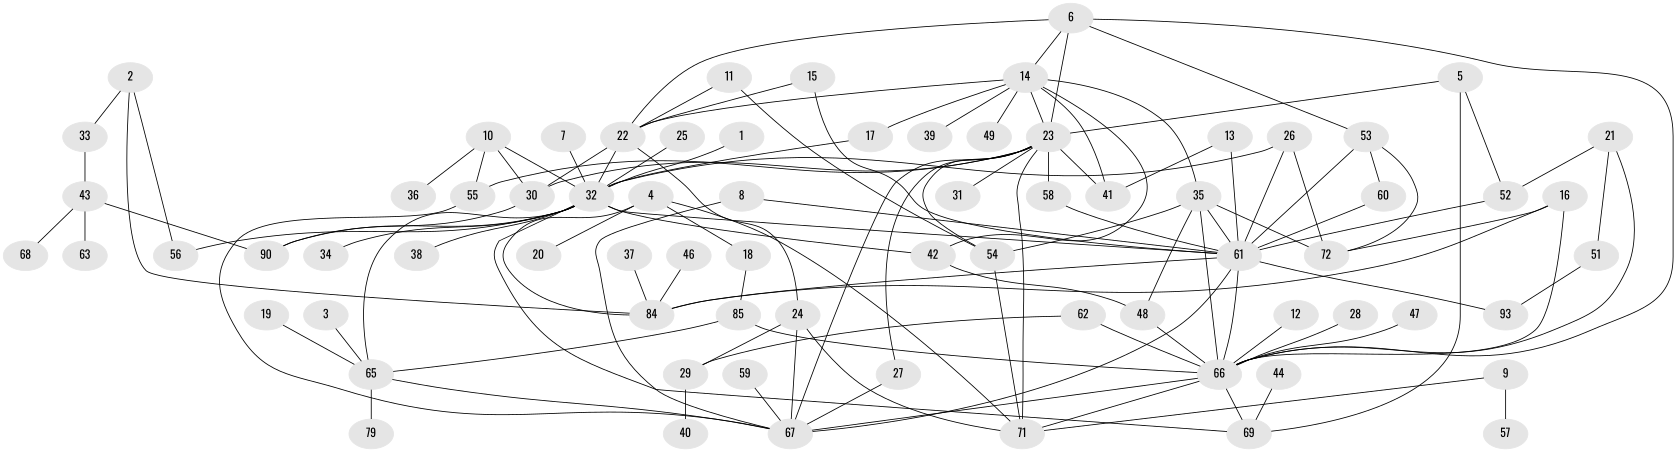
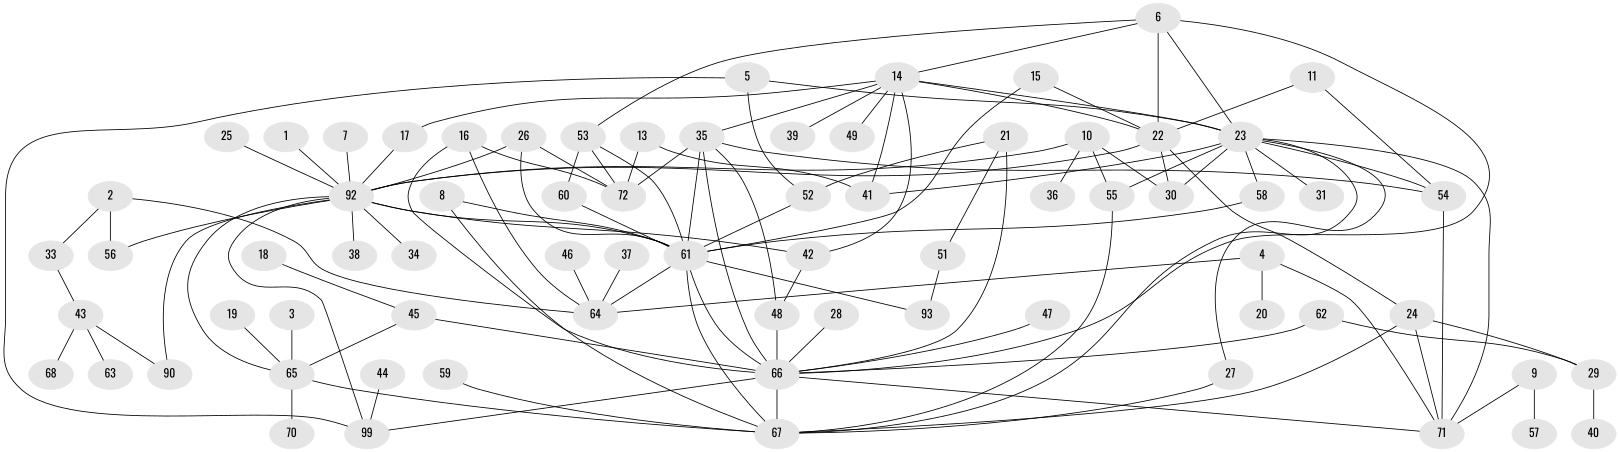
  graph {
    fontname=Oswald
    node [color=gray90 fontname=Oswald style=filled]
    edge [fontname=Oswald weight=1.0]
    1
-   32
+   32 [label=92]
    56
    65
-   69
+   69 [label=99]
    61
    42
    n8 [label=90]
    34
    38
    2
    33
-   64 [label=84]
+   64
    43
    3
    67
-   70 [label=79]
+   70
    4
    18
    20
    71
-   45 [label=85]
+   45
    5
    23
    52
    30
    55
    54
    41
    27
    31
    58
    6
    14
    22
    53
    66
    17
    35
    39
    49
    24
    72
    60
    7
    8
    n47 [label=93]
    9
    57
    10
    36
    11
-   12
    13
    48
    15
    16
    19
    21
    51
    29
    40
    25
    26
    28
    63
    68
    37
    44
    46
    47
    59
    62
    1 -- 32
    32 -- 56
    32 -- 65
    32 -- 69
    32 -- 61
    32 -- 42
    32 -- n8
    32 -- 34
    32 -- 38
    65 -- 67
    65 -- 70
    61 -- 64
    61 -- 67
    61 -- 66
    61 -- n47
    42 -- 48
    2 -- 56
    2 -- 33
    2 -- 64
    33 -- 43
    43 -- n8
    43 -- 63
    43 -- 68
    3 -- 65
    4 -- 64
-   4 -- 18
    4 -- 20
    4 -- 71
    18 -- 45
    45 -- 65
    45 -- 66 [weight=2.0]
    5 -- 69
    5 -- 23
    5 -- 52
    23 -- 67
    23 -- 71
    23 -- 30
    23 -- 55
    23 -- 54
    23 -- 41
    23 -- 27
    23 -- 31
    23 -- 58
    52 -- 61
-   30 -- n8
    55 -- 67
    54 -- 71
    27 -- 67
    58 -- 61
    6 -- 23
    6 -- 14
    6 -- 22
    6 -- 53
    6 -- 66
    14 -- 42
    14 -- 23
    14 -- 41
    14 -- 22
    14 -- 17
    14 -- 35
    14 -- 39
    14 -- 49
    22 -- 32
    22 -- 30
    22 -- 24
    53 -- 61
    53 -- 72
    53 -- 60
    66 -- 69
    66 -- 67
    66 -- 71
    17 -- 32
    35 -- 61
    35 -- 54
    35 -- 66
    35 -- 72
    35 -- 48
    24 -- 67
    24 -- 71
    24 -- 29
    60 -- 61
    7 -- 32
    8 -- 61
    8 -- 67
    9 -- 71
    9 -- 57
    10 -- 32
    10 -- 30
    10 -- 55
    10 -- 36
    11 -- 54
    11 -- 22
-   12 -- 66
-   13 -- 61
+   13 -- 72
    13 -- 41
    48 -- 66
    15 -- 61
    15 -- 22
    16 -- 64
    16 -- 66
    16 -- 72
    19 -- 65
    21 -- 52
    21 -- 66
    21 -- 51
    51 -- n47
    29 -- 40
    25 -- 32
    26 -- 32
    26 -- 61
    26 -- 72
    28 -- 66
    37 -- 64
    44 -- 69
    46 -- 64
    47 -- 66
    59 -- 67
    62 -- 66
    62 -- 29
  }
